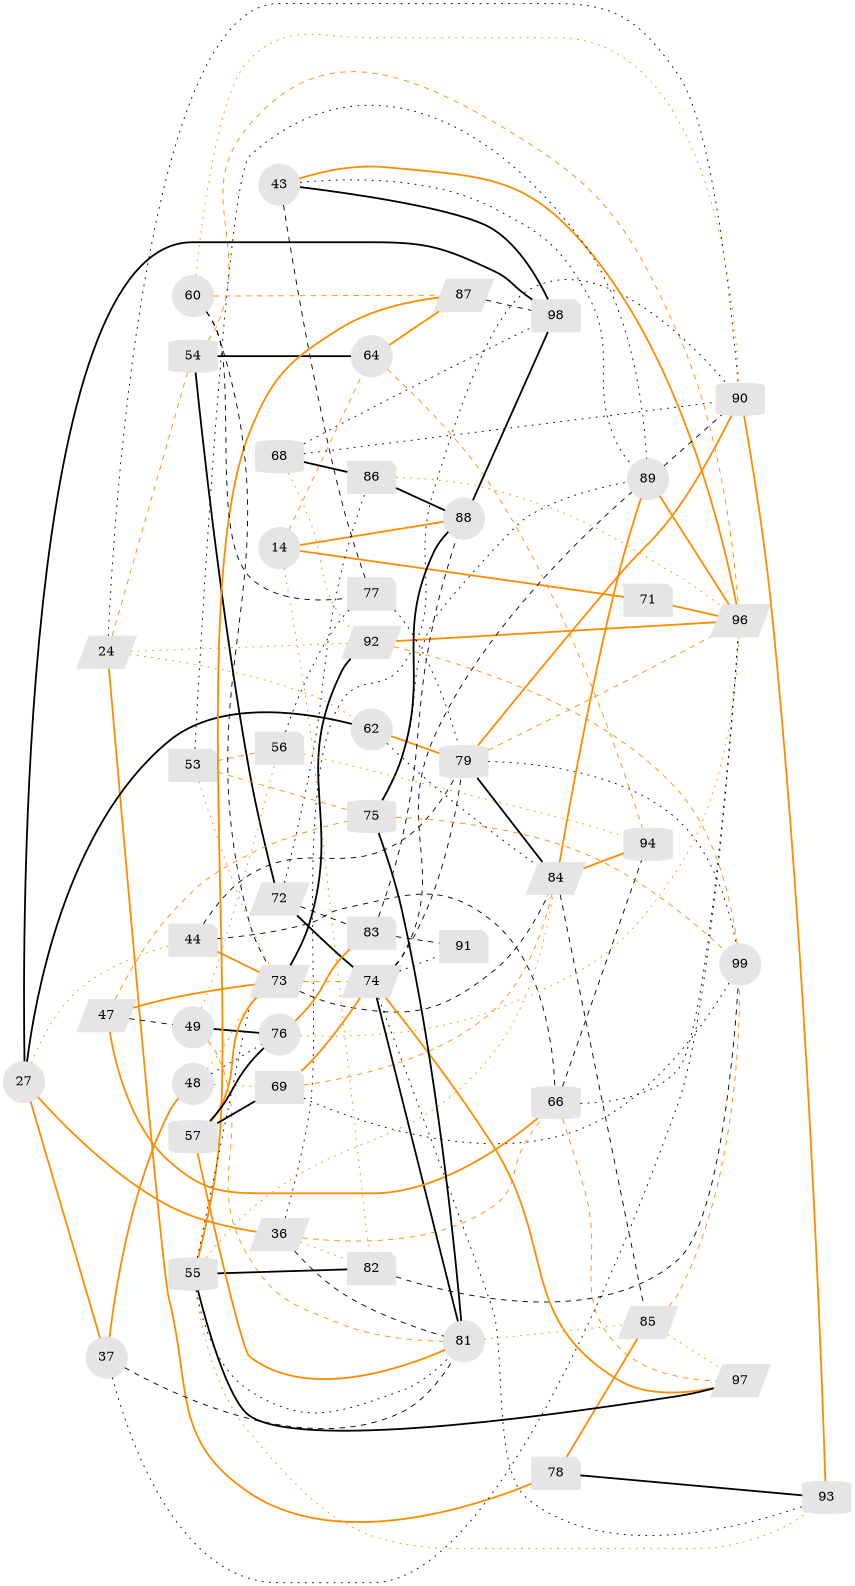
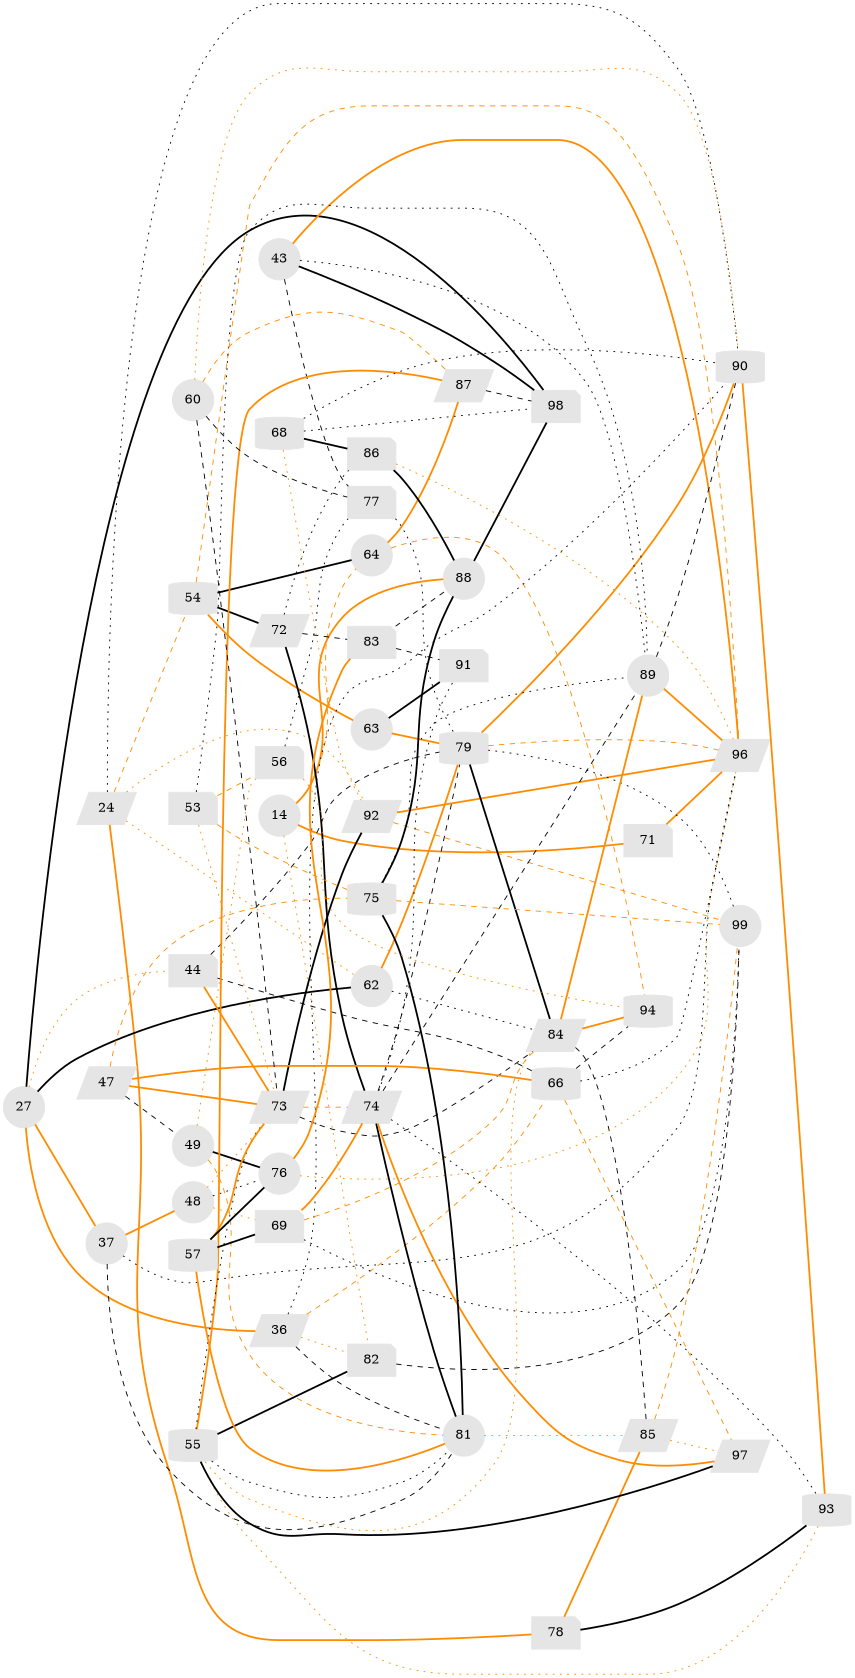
  graph {
    rankdir=LR
    node [color=gray90 shape=circle style=filled]
    edge [color=darkorange style=bold]
    14 [super="+11"]
    64
    71 [shape=note]
    82 [shape=note]
    88 [super="+9"]
    87 [shape=parallelogram]
    94 [shape=cylinder]
    96 [shape=parallelogram super="+35+95"]
    99 [super="+80"]
    98 [shape=note super="+34"]
    91 [shape=note]
    24 [shape=parallelogram super="+8"]
    54 [shape=cylinder super="+31"]
    62 [super="+22"]
    78 [shape=note]
    90 [shape=cylinder super="+13+30"]
    92 [shape=parallelogram super="+52"]
+   63
    72 [shape=parallelogram]
    79 [shape=cylinder super="+38+61"]
    84 [shape=parallelogram super="+26+70+46"]
    93 [shape=cylinder]
    85 [shape=parallelogram super="+45"]
    27 [super="+1"]
    36 [shape=parallelogram super="+29"]
    37
    44 [shape=note]
    66 [shape=cylinder super="+25"]
    81 [super="+4+15+20"]
    48 [super="+19"]
    73 [shape=parallelogram super="+16+18+32"]
    97 [shape=parallelogram]
    69 [shape=note super="+58"]
    76 [super="+59"]
    43
    77 [shape=note]
    89 [super="+42+50"]
    74 [shape=parallelogram super="+39+51+65"]
    47 [shape=parallelogram super="+21"]
    49
    75 [shape=cylinder super="+41"]
    56 [shape=note]
    83 [shape=note]
    53 [shape=note]
    86 [shape=note]
    55 [shape=cylinder super="+40"]
    57 [shape=cylinder]
    60
    68 [shape=cylinder super="+5"]
    14 -- 64 [style=dashed]
    14 -- 71 [weight=2]
    14 -- 82 [style=dotted]
    14 -- 88
    64 -- 87
    64 -- 94 [style=dashed]
    71 -- 96 [weight=2]
    82 -- 99 [color=black style=dashed]
    88 -- 98 [color=black weight=2]
    87 -- 98 [color=black style=dashed]
    24 -- 54 [style=dashed]
    24 -- 62 [style=dotted]
    24 -- 78 [weight=2]
    24 -- 90 [color=black style=dotted]
    24 -- 92 [style=dotted]
    54 -- 64 [color=black]
    54 -- 96 [style=dashed weight=2]
+   54 -- 63
    54 -- 72 [color=black]
    62 -- 79 [weight=3]
    62 -- 84 [color=black style=dotted]
    78 -- 93 [color=black]
    78 -- 85
    90 -- 93
    92 -- 96
    92 -- 99 [style=dashed]
+   63 -- 91 [color=black]
+   63 -- 79 [weight=2]
    72 -- 74 [color=black]
    72 -- 83 [color=black style=dashed]
    72 -- 86 [color=black style=dotted]
    79 -- 96 [style=dashed weight=2]
    79 -- 99 [color=black style=dotted weight=3]
    79 -- 90
    79 -- 84 [color=black weight=2]
    84 -- 94
    84 -- 85 [color=black style=dashed]
    84 -- 89 [weight=2]
    85 -- 99 [style=dashed]
    85 -- 97 [style=dotted]
    27 -- 98 [color=black]
    27 -- 62 [color=black]
    27 -- 36 [weight=2]
    27 -- 37
    27 -- 44 [style=dotted]
    36 -- 82 [style=dotted]
    36 -- 90 [color=black style=dotted]
    36 -- 66 [style=dashed]
    36 -- 81 [color=black style=dashed]
    37 -- 96 [color=black style=dotted]
    37 -- 81 [color=black style=dashed]
    37 -- 48
    44 -- 79 [color=black style=dashed]
    44 -- 66 [color=black style=dashed]
    44 -- 73
    66 -- 94 [color=black style=dashed]
    66 -- 96 [color=black style=dotted weight=2]
    66 -- 97 [style=dashed]
    81 -- 85 [style=dotted weight=2]
    48 -- 73 [style=dotted]
    48 -- 69 [style=dotted weight=2]
    48 -- 76 [color=black style=dotted weight=2]
    73 -- 92 [color=black]
    73 -- 84 [color=black style=dashed]
    73 -- 74 [style=dashed]
    69 -- 99 [color=black style=dotted]
    69 -- 84 [style=dashed]
    69 -- 74
    76 -- 96 [style=dotted]
    76 -- 83
    43 -- 96
    43 -- 98 [color=black]
    43 -- 77 [color=black style=dashed]
    43 -- 89 [color=black style=dotted]
    77 -- 79 [color=black style=dotted]
    89 -- 96
    89 -- 90 [color=black style=dashed]
    74 -- 91 [color=black style=dotted]
    74 -- 79 [color=black style=dashed]
    74 -- 93 [color=black style=dotted]
    74 -- 81 [color=black weight=2]
    74 -- 97
    74 -- 89 [color=black style=dashed]
    47 -- 66 [weight=2]
    47 -- 73 [weight=2]
    47 -- 49 [color=black style=dashed]
    47 -- 75 [style=dashed]
    49 -- 81 [style=dashed]
    49 -- 76 [color=black]
    49 -- 56 [style=dotted]
    75 -- 88 [color=black]
    75 -- 99 [style=dashed]
    75 -- 81 [color=black]
    75 -- 89 [color=black style=dotted]
    56 -- 94 [style=dotted]
    56 -- 77 [color=black style=dotted]
    83 -- 88 [color=black style=dashed]
    83 -- 91 [color=black style=dashed]
    53 -- 73 [style=dotted]
    53 -- 89 [color=black style=dotted]
    53 -- 75 [style=dashed]
    53 -- 56 [style=dashed]
    86 -- 88 [color=black]
    86 -- 96 [style=dotted]
    55 -- 82 [color=black]
    55 -- 87
    55 -- 84 [style=dotted]
    55 -- 93 [style=dotted]
    55 -- 81 [color=black style=dotted]
    55 -- 73 [color=black style=dotted weight=2]
    55 -- 97 [color=black]
    57 -- 81
    57 -- 73
    57 -- 69 [color=black]
    57 -- 76 [color=black]
    60 -- 87 [style=dashed]
    60 -- 90 [style=dotted]
    60 -- 73 [color=black style=dashed]
    60 -- 77 [color=black style=dashed]
    68 -- 98 [color=black style=dotted]
    68 -- 90 [color=black style=dotted weight=2]
    68 -- 92 [style=dotted weight=2]
    68 -- 86 [color=black]
  }
